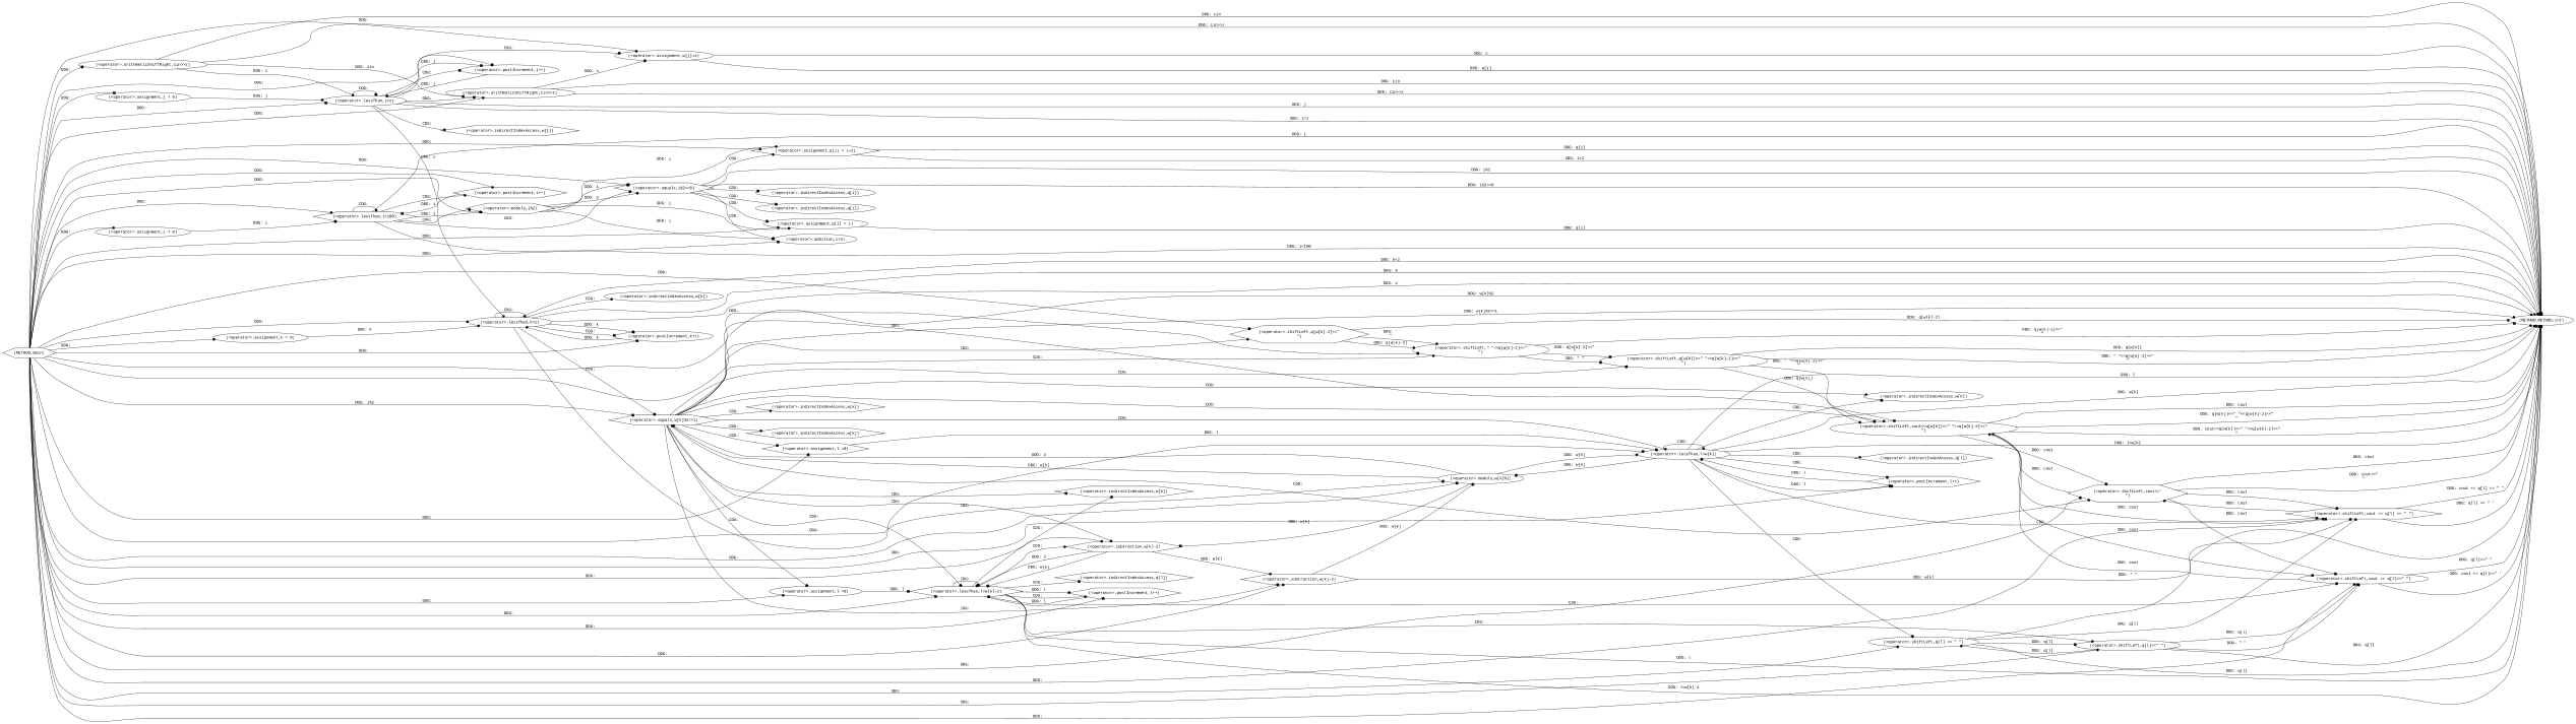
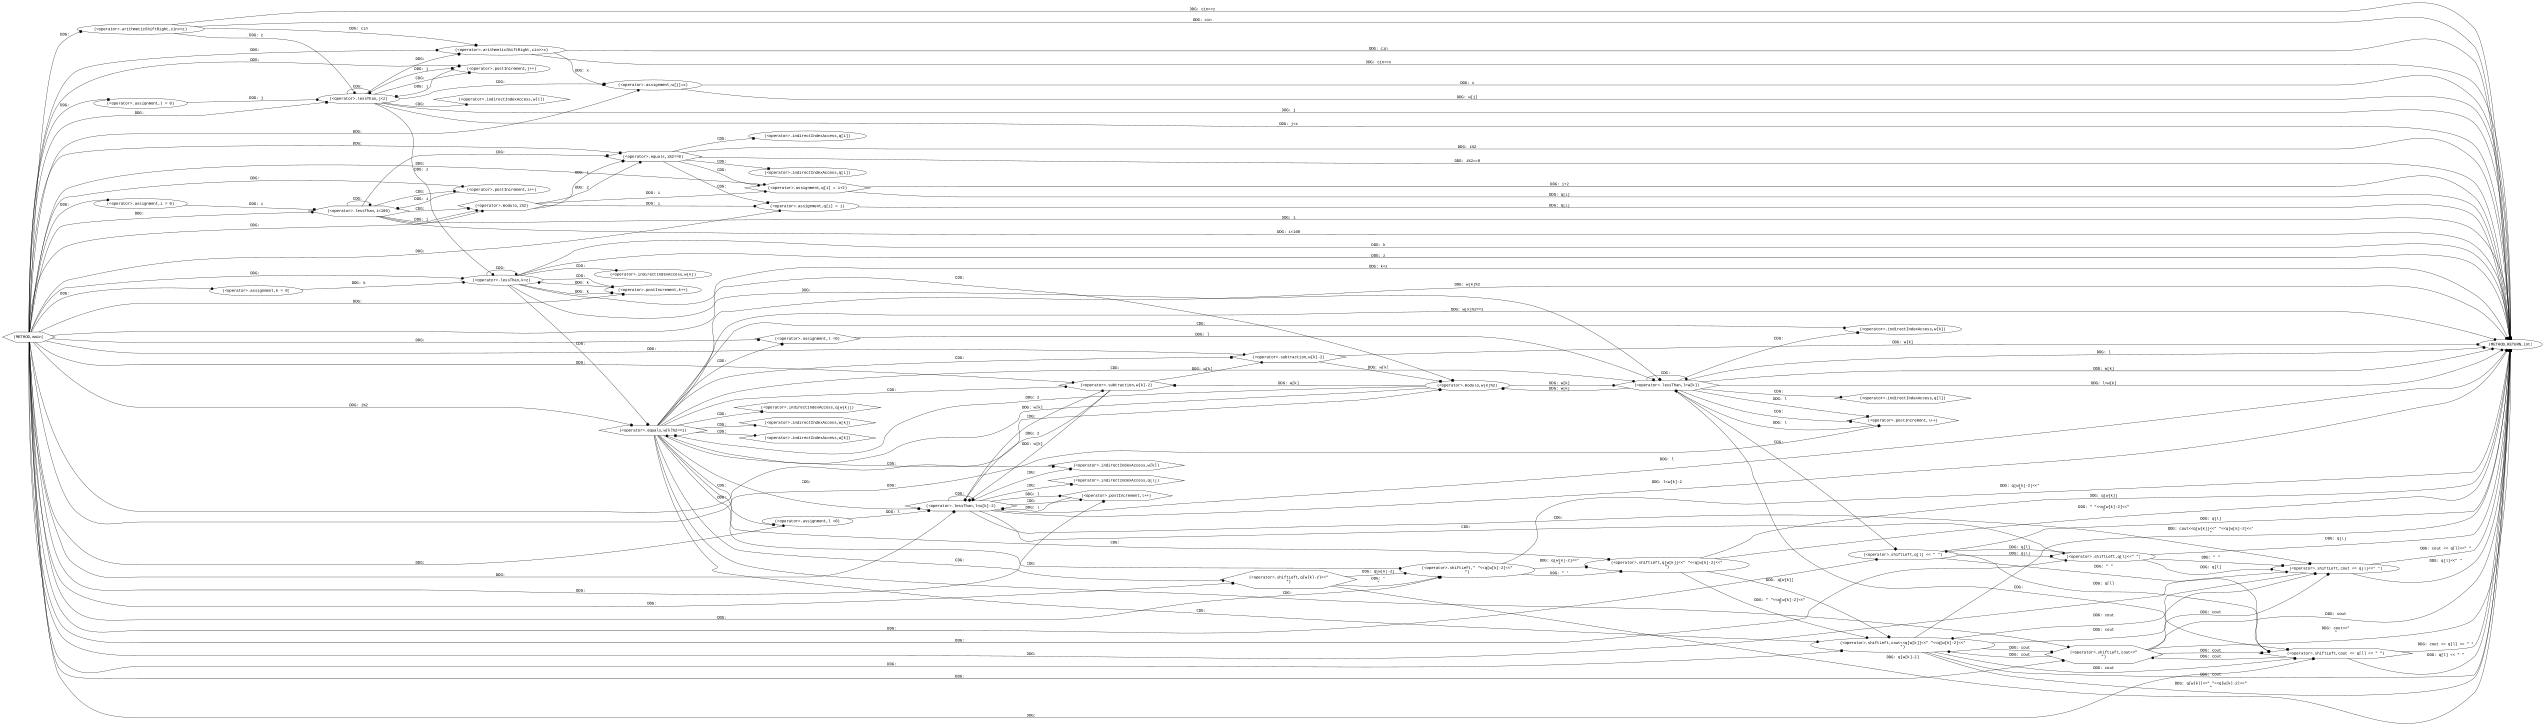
  digraph {
    fontname="Liberation Mono"
    rankdir=LR
    node [fontname="Liberation Mono" shape=ellipse]
    edge [arrowhead=box fontname="Liberation Mono"]
    n1 [label="(METHOD,main)" shape=hexagon]
    n2 [label="(<operator>.arithmeticShiftRight,cin>>z)"]
    n3 [label="(<operator>.assignment,j = 0)"]
    n4 [label="(<operator>.lessThan,j<z)"]
    n5 [label="(<operator>.postIncrement,j++)"]
    n6 [label="(<operator>.assignment,i = 0)"]
    n7 [label="(<operator>.lessThan,i<100)" shape=hexagon]
-   n8 [label="(<operator>.postIncrement,i++)" shape=hexagon]
+   n8 [label="(<operator>.postIncrement,i++)"]
    n9 [label="(<operator>.assignment,k = 0)"]
    n10 [label="(<operator>.lessThan,k<z)"]
    n11 [label="(<operator>.postIncrement,k++)"]
    n12 [label="(<operator>.arithmeticShiftRight,cin>>x)"]
    n13 [label="(<operator>.assignment,w[j]=x)"]
    n14 [label="(<operator>.equals,i%2==0)" shape=hexagon]
    n15 [label="(<operator>.equals,w[k]%2==1)" shape=hexagon]
    n16 [label="(<operator>.assignment,q[i] = i+2)" shape=hexagon]
    n17 [label="(<operator>.shiftLeft,cout<<q[w[k]]<<\" \"<<q[w[k]-2]<<\"\n\")"]
    n18 [label="(<operator>.modulo,i%2)" shape=hexagon]
    n19 [label="(<operator>.assignment,q[i] = i)"]
    n20 [label="(<operator>.modulo,w[k]%2)"]
    n21 [label="(<operator>.assignment,l =0)"]
    n22 [label="(<operator>.lessThan,l<w[k]-2)" shape=hexagon]
    n23 [label="(<operator>.postIncrement,l++)" shape=hexagon]
    n24 [label="(<operator>.shiftLeft,cout<<\"\n\")" shape=hexagon]
-   n25 [label="(<operator>.addition,i+2)"]
    n26 [label="(<operator>.shiftLeft,cout << q[l]<<\" \")"]
    n27 [label="(<operator>.assignment,l =0)" shape=hexagon]
-   n28 [label="(<operator>.lessThan,l<w[k])"]
+   n28 [label="(<operator>.lessThan,l<w[k])" shape=hexagon]
    n29 [label="(<operator>.postIncrement,l++)" shape=hexagon]
    n30 [label="(<operator>.subtraction,w[k]-2)" shape=hexagon]
    n31 [label="(<operator>.shiftLeft,\" \"<<q[w[k]-2]<<\"\n\")"]
    n32 [label="(<operator>.shiftLeft,cout << q[l] << \" \")" shape=hexagon]
    n33 [label="(<operator>.shiftLeft,q[l]<<\" \")"]
    n34 [label="(<operator>.shiftLeft,q[w[k]-2]<<\"\n\")" shape=hexagon]
    n35 [label="(<operator>.shiftLeft,q[l] << \" \")"]
    n36 [label="(<operator>.subtraction,w[k]-2)" shape=hexagon]
-   n37 [label="(METHOD_METHOD,int)"]
+   n37 [label="(METHOD_RETURN,int)"]
    n38 [label="(<operator>.indirectIndexAccess,w[j])" shape=hexagon]
    n39 [label="(<operator>.indirectIndexAccess,w[k])"]
    n40 [label="(<operator>.indirectIndexAccess,q[i])"]
    n41 [label="(<operator>.indirectIndexAccess,q[i])"]
    n42 [label="(<operator>.shiftLeft,q[w[k]]<<\" \"<<q[w[k]-2]<<\"\n\")"]
+   n43 [label="(<operator>.indirectIndexAccess,q[w[k]])" shape=hexagon]
    n44 [label="(<operator>.indirectIndexAccess,w[k])" shape=hexagon]
    n45 [label="(<operator>.indirectIndexAccess,w[k])" shape=hexagon]
    n46 [label="(<operator>.indirectIndexAccess,w[k])"]
    n47 [label="(<operator>.indirectIndexAccess,w[k])" shape=hexagon]
    n48 [label="(<operator>.indirectIndexAccess,q[l])" shape=hexagon]
    n49 [label="(<operator>.indirectIndexAccess,q[l])" shape=hexagon]
    n1 -> n2 [label="DDG: "]
    n1 -> n3 [label="DDG: "]
    n1 -> n4 [label="DDG: "]
    n1 -> n5 [label="DDG: "]
    n1 -> n6 [arrowhead=dot label="DDG: "]
    n1 -> n7 [arrowhead=dot label="DDG: "]
    n1 -> n8 [arrowhead=dot label="DDG: "]
    n1 -> n9 [arrowhead=dot label="DDG: "]
    n1 -> n10 [arrowhead=dot label="DDG: "]
    n1 -> n11 [label="DDG: "]
    n1 -> n12 [arrowhead=dot label="DDG: "]
    n1 -> n13 [arrowhead=dot label="DDG: "]
    n1 -> n14 [label="DDG: "]
    n1 -> n15 [label="DDG: i%2"]
    n1 -> n16 [arrowhead=dot label="DDG: "]
    n1 -> n17 [label="DDG: "]
    n1 -> n18 [arrowhead=dot label="DDG: "]
    n1 -> n19 [arrowhead=dot label="DDG: "]
    n1 -> n20 [label="DDG: "]
    n1 -> n21 [arrowhead=dot label="DDG: "]
    n1 -> n22 [label="DDG: "]
    n1 -> n23 [label="DDG: "]
    n1 -> n24 [label="DDG: "]
-   n1 -> n25 [label="DDG: "]
    n1 -> n26 [arrowhead=dot label="DDG: "]
    n1 -> n27 [label="DDG: "]
    n1 -> n28 [label="DDG: "]
    n1 -> n29 [label="DDG: "]
    n1 -> n30 [arrowhead=dot label="DDG: "]
    n1 -> n31 [label="DDG: "]
    n1 -> n32 [label="DDG: "]
    n1 -> n33 [arrowhead=dot label="DDG: "]
    n1 -> n34 [label="DDG: "]
    n1 -> n35 [arrowhead=dot label="DDG: "]
    n1 -> n36 [arrowhead=dot label="DDG: "]
    n2 -> n4 [arrowhead=dot label="DDG: z"]
    n2 -> n12 [label="DDG: cin"]
    n2 -> n37 [arrowhead=dot label="DDG: cin"]
    n2 -> n37 [label="DDG: cin>>z"]
    n3 -> n4 [arrowhead=dot label="DDG: j"]
    n4 -> n4 [label="CDG: "]
    n4 -> n5 [label="DDG: j"]
    n4 -> n5 [label="CDG: "]
    n4 -> n10 [arrowhead=dot label="DDG: z"]
    n4 -> n12 [label="DDG: "]
    n4 -> n13 [label="CDG: "]
    n4 -> n37 [label="DDG: j"]
    n4 -> n37 [arrowhead=dot label="DDG: j<z"]
    n4 -> n38 [arrowhead=dot label="CDG: "]
    n5 -> n4 [label="DDG: j"]
    n6 -> n7 [label="DDG: i"]
    n7 -> n7 [arrowhead=dot label="CDG: "]
    n7 -> n8 [arrowhead=dot label="CDG: "]
    n7 -> n14 [label="CDG: "]
    n7 -> n18 [arrowhead=dot label="DDG: i"]
    n7 -> n18 [label="CDG: "]
    n7 -> n37 [label="DDG: i"]
    n7 -> n37 [arrowhead=dot label="DDG: i<100"]
    n8 -> n7 [label="DDG: i"]
    n9 -> n10 [arrowhead=dot label="DDG: k"]
    n10 -> n10 [arrowhead=dot label="CDG: "]
    n10 -> n11 [label="DDG: k"]
    n10 -> n11 [label="CDG: "]
    n10 -> n15 [label="CDG: "]
    n10 -> n20 [label="CDG: "]
    n10 -> n37 [arrowhead=dot label="DDG: k"]
    n10 -> n37 [arrowhead=dot label="DDG: z"]
    n10 -> n37 [label="DDG: k<z"]
    n10 -> n39 [arrowhead=dot label="CDG: "]
    n11 -> n10 [arrowhead=dot label="DDG: k"]
    n12 -> n13 [label="DDG: x"]
    n12 -> n37 [label="DDG: cin"]
    n12 -> n37 [label="DDG: cin>>x"]
    n13 -> n37 [label="DDG: w[j]"]
    n13 -> n37 [label="DDG: x"]
    n14 -> n16 [arrowhead=dot label="CDG: "]
    n14 -> n19 [label="CDG: "]
-   n14 -> n25 [arrowhead=dot label="CDG: "]
    n14 -> n37 [label="DDG: i%2"]
    n14 -> n37 [label="DDG: i%2==0"]
    n14 -> n40 [label="CDG: "]
    n14 -> n41 [label="CDG: "]
    n15 -> n17 [arrowhead=dot label="CDG: "]
    n15 -> n21 [label="CDG: "]
    n15 -> n22 [label="CDG: "]
    n15 -> n24 [arrowhead=dot label="CDG: "]
    n15 -> n27 [label="CDG: "]
    n15 -> n28 [arrowhead=dot label="CDG: "]
    n15 -> n30 [arrowhead=dot label="CDG: "]
    n15 -> n31 [arrowhead=dot label="CDG: "]
    n15 -> n34 [arrowhead=dot label="CDG: "]
    n15 -> n36 [label="CDG: "]
    n15 -> n37 [arrowhead=dot label="DDG: w[k]%2"]
    n15 -> n37 [arrowhead=dot label="DDG: w[k]%2==1"]
    n15 -> n42 [label="CDG: "]
+   n15 -> n43 [label="CDG: "]
    n15 -> n44 [label="CDG: "]
    n15 -> n45 [arrowhead=dot label="CDG: "]
    n15 -> n46 [arrowhead=dot label="CDG: "]
    n15 -> n47 [arrowhead=dot label="CDG: "]
    n16 -> n37 [label="DDG: q[i]"]
    n16 -> n37 [label="DDG: i+2"]
    n17 -> n24 [label="DDG: cout"]
    n17 -> n26 [label="DDG: cout"]
    n17 -> n32 [label="DDG: cout"]
    n17 -> n37 [label="DDG: cout"]
    n17 -> n37 [label="DDG: q[w[k]]<<\" \"<<q[w[k]-2]<<\"\n\""]
    n17 -> n37 [arrowhead=dot label="DDG: cout<<q[w[k]]<<\" \"<<q[w[k]-2]<<\"\n\""]
    n18 -> n14 [label="DDG: i"]
    n18 -> n14 [arrowhead=dot label="DDG: 2"]
    n18 -> n16 [arrowhead=dot label="DDG: i"]
    n18 -> n19 [arrowhead=dot label="DDG: i"]
-   n18 -> n25 [label="DDG: i"]
    n19 -> n37 [arrowhead=dot label="DDG: q[i]"]
    n20 -> n15 [label="DDG: 2"]
    n20 -> n15 [arrowhead=dot label="DDG: w[k]"]
    n20 -> n28 [arrowhead=dot label="DDG: w[k]"]
    n20 -> n30 [label="DDG: w[k]"]
    n21 -> n22 [label="DDG: l"]
    n22 -> n22 [label="CDG: "]
    n22 -> n23 [arrowhead=dot label="DDG: l"]
    n22 -> n23 [arrowhead=dot label="CDG: "]
    n22 -> n26 [label="CDG: "]
    n22 -> n30 [arrowhead=dot label="CDG: "]
    n22 -> n33 [arrowhead=dot label="CDG: "]
    n22 -> n37 [label="DDG: l"]
    n22 -> n37 [arrowhead=dot label="DDG: l<w[k]-2"]
    n22 -> n44 [label="CDG: "]
    n22 -> n48 [label="CDG: "]
    n23 -> n22 [label="DDG: l"]
    n24 -> n17 [arrowhead=dot label="DDG: cout"]
    n24 -> n26 [label="DDG: cout"]
    n24 -> n32 [label="DDG: cout"]
    n24 -> n37 [label="DDG: cout"]
    n24 -> n37 [arrowhead=dot label="DDG: cout<<\"\n\""]
    n26 -> n17 [arrowhead=dot label="DDG: cout"]
    n26 -> n37 [arrowhead=dot label="DDG: q[l]<<\" \""]
    n26 -> n37 [arrowhead=dot label="DDG: cout << q[l]<<\" \""]
    n27 -> n28 [label="DDG: l"]
    n28 -> n20 [label="DDG: w[k]"]
    n28 -> n28 [arrowhead=dot label="CDG: "]
    n28 -> n29 [label="DDG: l"]
    n28 -> n29 [label="CDG: "]
    n28 -> n32 [label="CDG: "]
    n28 -> n35 [label="CDG: "]
    n28 -> n37 [label="DDG: l"]
    n28 -> n37 [arrowhead=dot label="DDG: w[k]"]
    n28 -> n37 [arrowhead=dot label="DDG: l<w[k]"]
    n28 -> n46 [label="CDG: "]
    n28 -> n49 [arrowhead=dot label="CDG: "]
    n29 -> n28 [label="DDG: l"]
    n30 -> n22 [label="DDG: 2"]
    n30 -> n22 [label="DDG: w[k]"]
    n30 -> n36 [arrowhead=dot label="DDG: w[k]"]
    n31 -> n37 [label="DDG: q[w[k]-2]<<\"\n\""]
    n31 -> n42 [label="DDG: \" \""]
    n31 -> n42 [label="DDG: q[w[k]-2]<<\"\n\""]
    n32 -> n24 [arrowhead=dot label="DDG: cout"]
    n32 -> n37 [arrowhead=dot label="DDG: q[l] << \" \""]
    n32 -> n37 [arrowhead=dot label="DDG: cout << q[l] << \" \""]
    n33 -> n26 [label="DDG: \" \""]
    n33 -> n26 [arrowhead=dot label="DDG: q[l]"]
    n33 -> n35 [arrowhead=dot label="DDG: q[l]"]
    n33 -> n37 [arrowhead=dot label="DDG: q[l]"]
    n34 -> n31 [arrowhead=dot label="DDG: q[w[k]-2]"]
    n34 -> n31 [arrowhead=dot label="DDG: \"\n\""]
    n34 -> n37 [arrowhead=dot label="DDG: q[w[k]-2]"]
    n35 -> n32 [label="DDG: \" \""]
    n35 -> n32 [arrowhead=dot label="DDG: q[l]"]
    n35 -> n33 [label="DDG: q[l]"]
    n35 -> n37 [arrowhead=dot label="DDG: q[l]"]
    n36 -> n20 [label="DDG: w[k]"]
    n36 -> n37 [arrowhead=dot label="DDG: w[k]"]
    n42 -> n17 [label="DDG: q[w[k]]"]
    n42 -> n17 [arrowhead=dot label="DDG: \" \"<<q[w[k]-2]<<\"\n\""]
    n42 -> n37 [arrowhead=dot label="DDG: q[w[k]]"]
    n42 -> n37 [arrowhead=dot label="DDG: \" \"<<q[w[k]-2]<<\"\n\""]
  }
